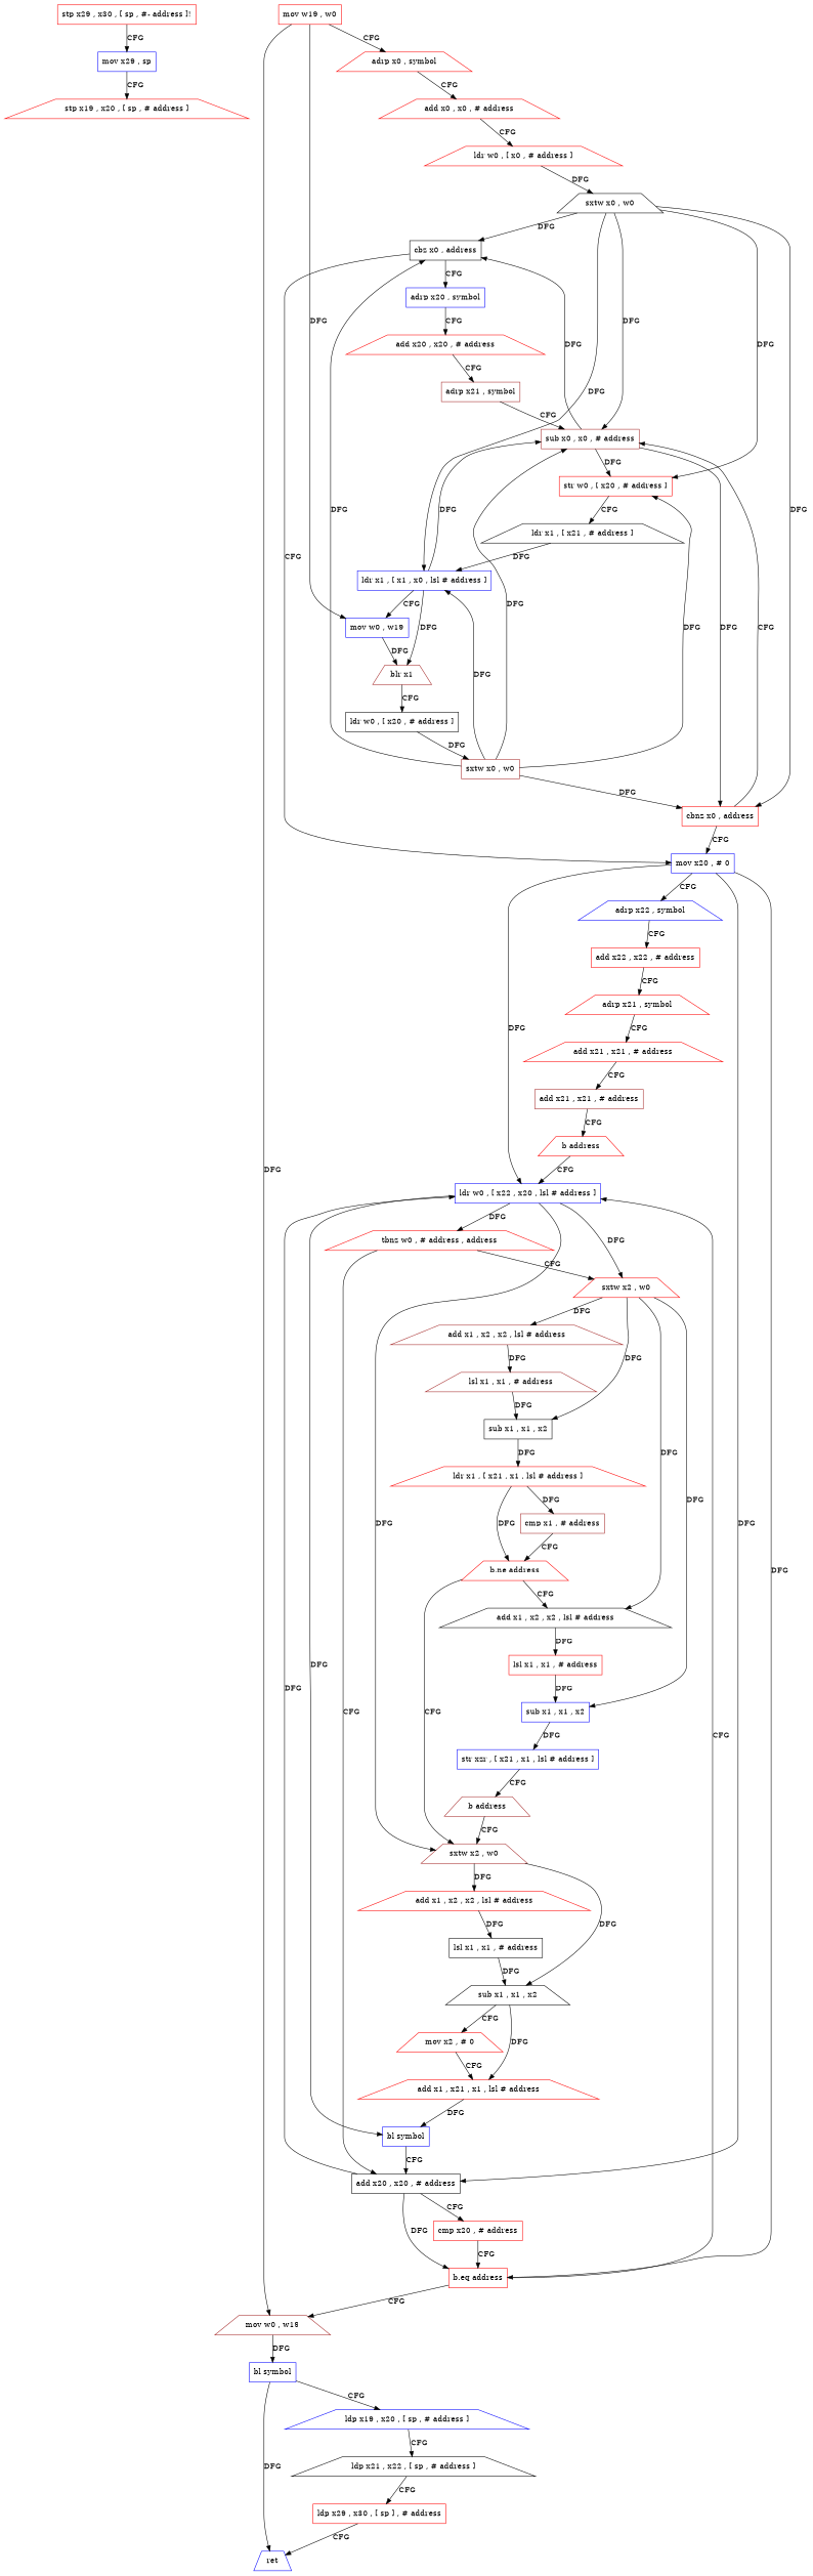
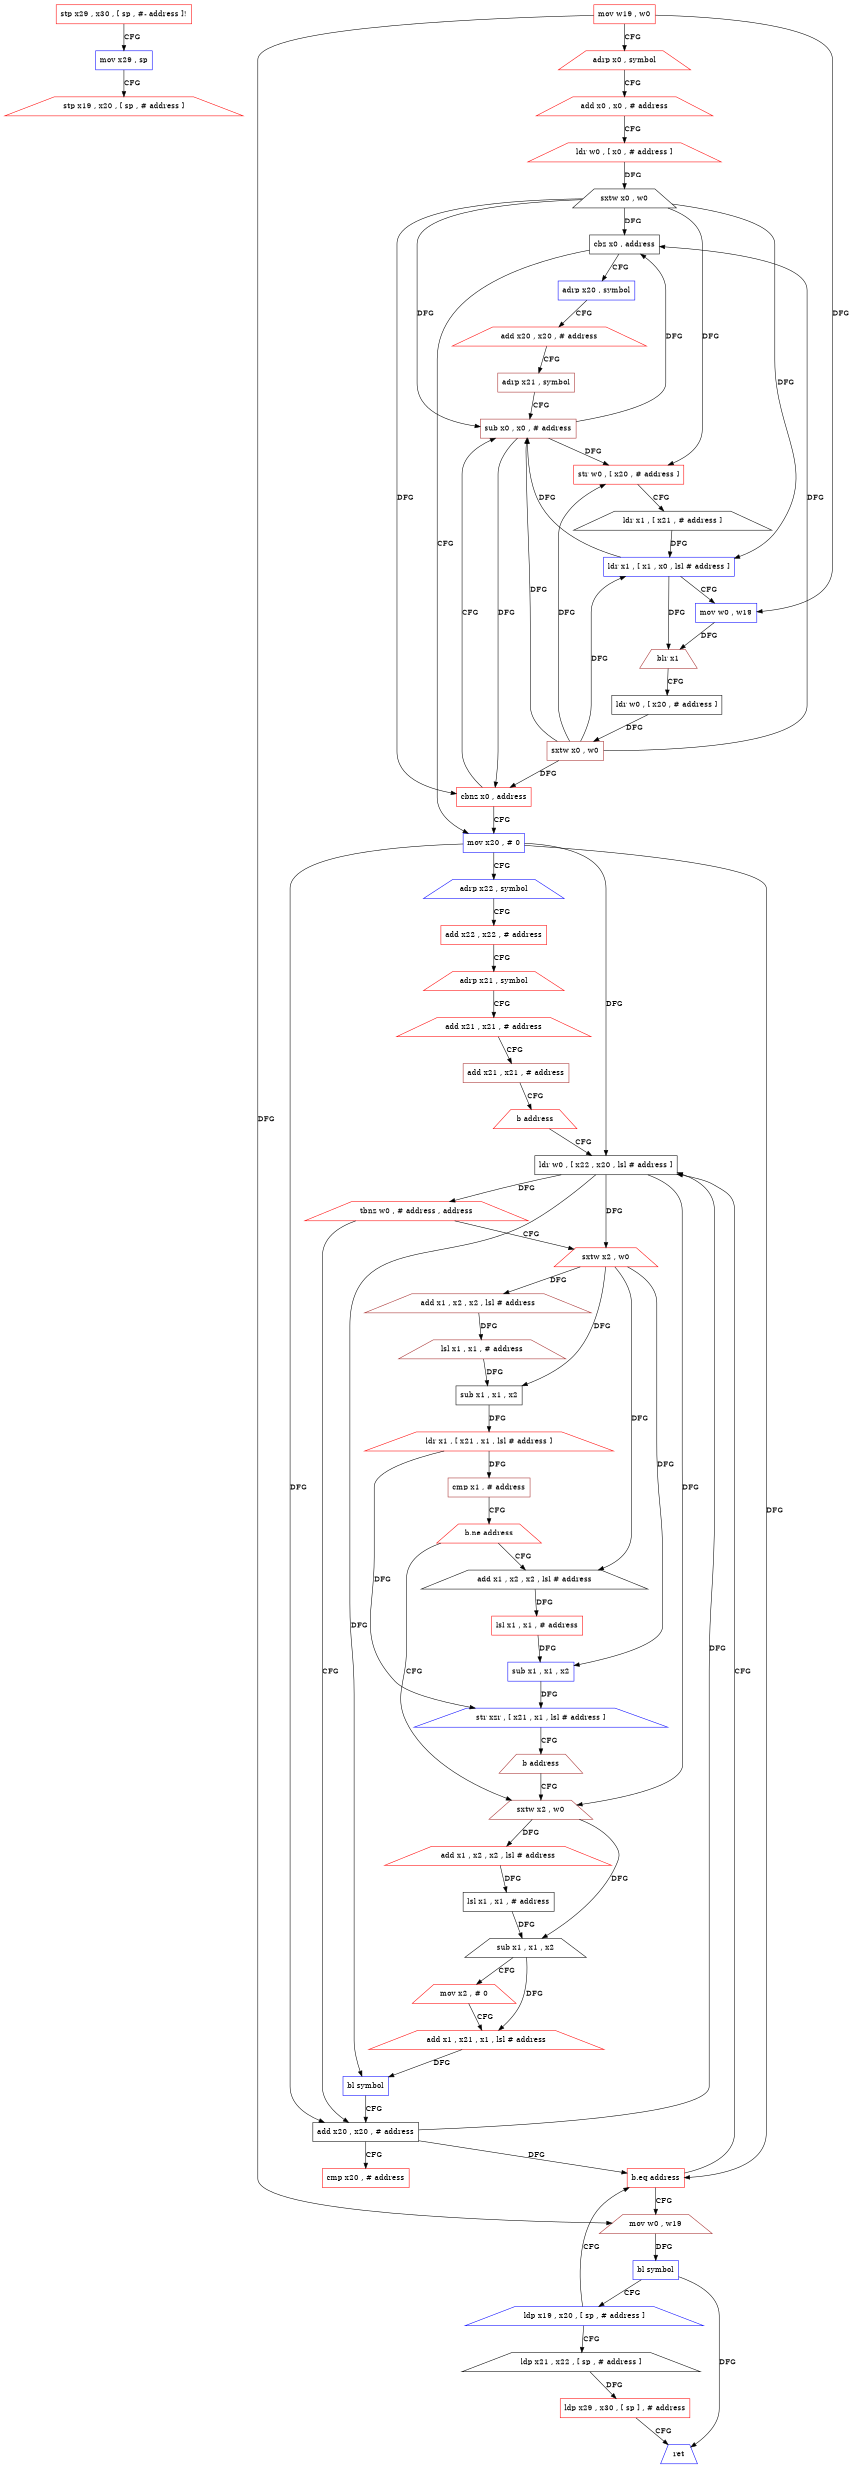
  digraph {
    node [color=red shape=box]
    n1 [label="stp x29 , x30 , [ sp , #- address ]!"]
    n2 [color=blue label="mov x29 , sp"]
    n3 [label="stp x19 , x20 , [ sp , # address ]" shape=trapezium]
    n4 [label="mov w19 , w0"]
    n5 [label="adrp x0 , symbol" shape=trapezium]
    n6 [color=blue label="mov w0 , w19"]
    n7 [color=brown label="mov w0 , w19" shape=trapezium]
    n8 [label="add x0 , x0 , # address" shape=trapezium]
    n9 [color=brown label="blr x1" shape=trapezium]
    n10 [color=blue label="bl symbol"]
    n11 [label="ldr w0 , [ x0 , # address ]" shape=trapezium]
    n12 [color=black label="sxtw x0 , w0" shape=trapezium]
    n13 [color=black label="cbz x0 , address"]
    n14 [color=brown label="sub x0 , x0 , # address"]
    n15 [label="str w0 , [ x20 , # address ]"]
    n16 [color=blue label="ldr x1 , [ x1 , x0 , lsl # address ]"]
    n17 [label="cbnz x0 , address"]
    n18 [color=blue label="mov x20 , # 0"]
    n19 [color=blue label="adrp x20 , symbol"]
    n20 [color=black label="ldr x1 , [ x21 , # address ]" shape=trapezium]
    n21 [color=blue label="adrp x22 , symbol" shape=trapezium]
-   n22 [color=blue label="ldr w0 , [ x22 , x20 , lsl # address ]"]
+   n22 [color=black label="ldr w0 , [ x22 , x20 , lsl # address ]"]
    n23 [color=black label="add x20 , x20 , # address"]
    n24 [label="b.eq address"]
    n25 [label="add x20 , x20 , # address" shape=trapezium]
    n26 [label="add x22 , x22 , # address"]
    n27 [label="tbnz w0 , # address , address" shape=trapezium]
    n28 [label="sxtw x2 , w0" shape=trapezium]
    n29 [color=brown label="sxtw x2 , w0" shape=trapezium]
    n30 [color=blue label="bl symbol"]
    n31 [label="cmp x20 , # address"]
    n32 [color=brown label="adrp x21 , symbol"]
    n33 [label="adrp x21 , symbol" shape=trapezium]
    n34 [label="add x21 , x21 , # address" shape=trapezium]
    n35 [color=brown label="add x21 , x21 , # address"]
    n36 [label="b address" shape=trapezium]
    n37 [color=brown label="add x1 , x2 , x2 , lsl # address" shape=trapezium]
    n38 [color=black label="sub x1 , x1 , x2"]
    n39 [color=black label="add x1 , x2 , x2 , lsl # address" shape=trapezium]
    n40 [color=blue label="sub x1 , x1 , x2"]
    n41 [label="add x1 , x2 , x2 , lsl # address" shape=trapezium]
    n42 [color=black label="sub x1 , x1 , x2" shape=trapezium]
    n43 [color=brown label="lsl x1 , x1 , # address" shape=trapezium]
    n44 [label="ldr x1 , [ x21 , x1 , lsl # address ]" shape=trapezium]
    n45 [label="lsl x1 , x1 , # address"]
-   n46 [color=blue label="str xzr , [ x21 , x1 , lsl # address ]"]
+   n46 [color=blue label="str xzr , [ x21 , x1 , lsl # address ]" shape=trapezium]
    n47 [color=black label="ldr w0 , [ x20 , # address ]"]
    n48 [color=brown label="sxtw x0 , w0"]
    n49 [color=blue label="ldp x19 , x20 , [ sp , # address ]" shape=trapezium]
    n50 [color=blue label=ret shape=trapezium]
    n51 [color=brown label="cmp x1 , # address"]
    n52 [label="b.ne address" shape=trapezium]
    n53 [color=black label="lsl x1 , x1 , # address"]
    n54 [label="mov x2 , # 0" shape=trapezium]
    n55 [label="add x1 , x21 , x1 , lsl # address" shape=trapezium]
    n56 [color=black label="ldp x21 , x22 , [ sp , # address ]" shape=trapezium]
    n57 [label="ldp x29 , x30 , [ sp ] , # address"]
    n58 [color=brown label="b address" shape=trapezium]
    n1 -> n2 [label=CFG]
    n2 -> n3 [label=CFG]
    n4 -> n5 [label=CFG]
    n4 -> n6 [label=DFG]
    n4 -> n7 [label=DFG]
    n5 -> n8 [label=CFG]
    n6 -> n9 [label=DFG]
    n7 -> n10 [label=DFG]
    n8 -> n11 [label=CFG]
    n9 -> n47 [label=CFG]
    n10 -> n49 [label=CFG]
    n10 -> n50 [label=DFG]
    n11 -> n12 [label=DFG]
    n12 -> n13 [label=DFG]
    n12 -> n14 [label=DFG]
    n12 -> n15 [label=DFG]
    n12 -> n16 [label=DFG]
    n12 -> n17 [label=DFG]
    n13 -> n18 [label=CFG]
    n13 -> n19 [label=CFG]
    n14 -> n13 [label=DFG]
    n14 -> n15 [label=DFG]
    n14 -> n17 [label=DFG]
    n15 -> n20 [label=CFG]
    n16 -> n6 [label=CFG]
    n16 -> n9 [label=DFG]
    n16 -> n14 [label=DFG]
    n17 -> n14 [label=CFG]
    n17 -> n18 [label=CFG]
    n18 -> n21 [label=CFG]
    n18 -> n22 [label=DFG]
    n18 -> n23 [label=DFG]
    n18 -> n24 [label=DFG]
    n19 -> n25 [label=CFG]
    n20 -> n16 [label=DFG]
    n21 -> n26 [label=CFG]
    n22 -> n27 [label=DFG]
    n22 -> n28 [label=DFG]
    n22 -> n29 [label=DFG]
    n22 -> n30 [label=DFG]
    n23 -> n22 [label=DFG]
    n23 -> n24 [label=DFG]
    n23 -> n31 [label=CFG]
    n24 -> n7 [label=CFG]
    n24 -> n22 [label=CFG]
    n25 -> n32 [label=CFG]
    n26 -> n33 [label=CFG]
    n27 -> n23 [label=CFG]
    n27 -> n28 [label=CFG]
    n28 -> n37 [label=DFG]
    n28 -> n38 [label=DFG]
    n28 -> n39 [label=DFG]
    n28 -> n40 [label=DFG]
    n29 -> n41 [label=DFG]
    n29 -> n42 [label=DFG]
    n30 -> n23 [label=CFG]
-   n31 -> n24 [label=CFG]
+   n49 -> n24 [label=CFG]
    n32 -> n14 [label=CFG]
    n33 -> n34 [label=CFG]
    n34 -> n35 [label=CFG]
    n35 -> n36 [label=CFG]
    n36 -> n22 [label=CFG]
    n37 -> n43 [label=DFG]
    n38 -> n44 [label=DFG]
    n39 -> n45 [label=DFG]
    n40 -> n46 [label=DFG]
    n41 -> n53 [label=DFG]
    n42 -> n54 [label=CFG]
    n42 -> n55 [label=DFG]
    n43 -> n38 [label=DFG]
    n44 -> n51 [label=DFG]
-   n44 -> n52 [label=DFG]
+   n44 -> n46 [label=DFG]
    n45 -> n40 [label=DFG]
    n46 -> n58 [label=CFG]
    n47 -> n48 [label=DFG]
    n48 -> n13 [label=DFG]
    n48 -> n14 [label=DFG]
    n48 -> n15 [label=DFG]
    n48 -> n16 [label=DFG]
    n48 -> n17 [label=DFG]
    n49 -> n56 [label=CFG]
    n51 -> n52 [label=CFG]
    n52 -> n29 [label=CFG]
    n52 -> n39 [label=CFG]
    n53 -> n42 [label=DFG]
    n54 -> n55 [label=CFG]
    n55 -> n30 [label=DFG]
-   n56 -> n57 [label=CFG]
+   n56 -> n57 [label=DFG]
    n57 -> n50 [label=CFG]
    n58 -> n29 [label=CFG]
  }
